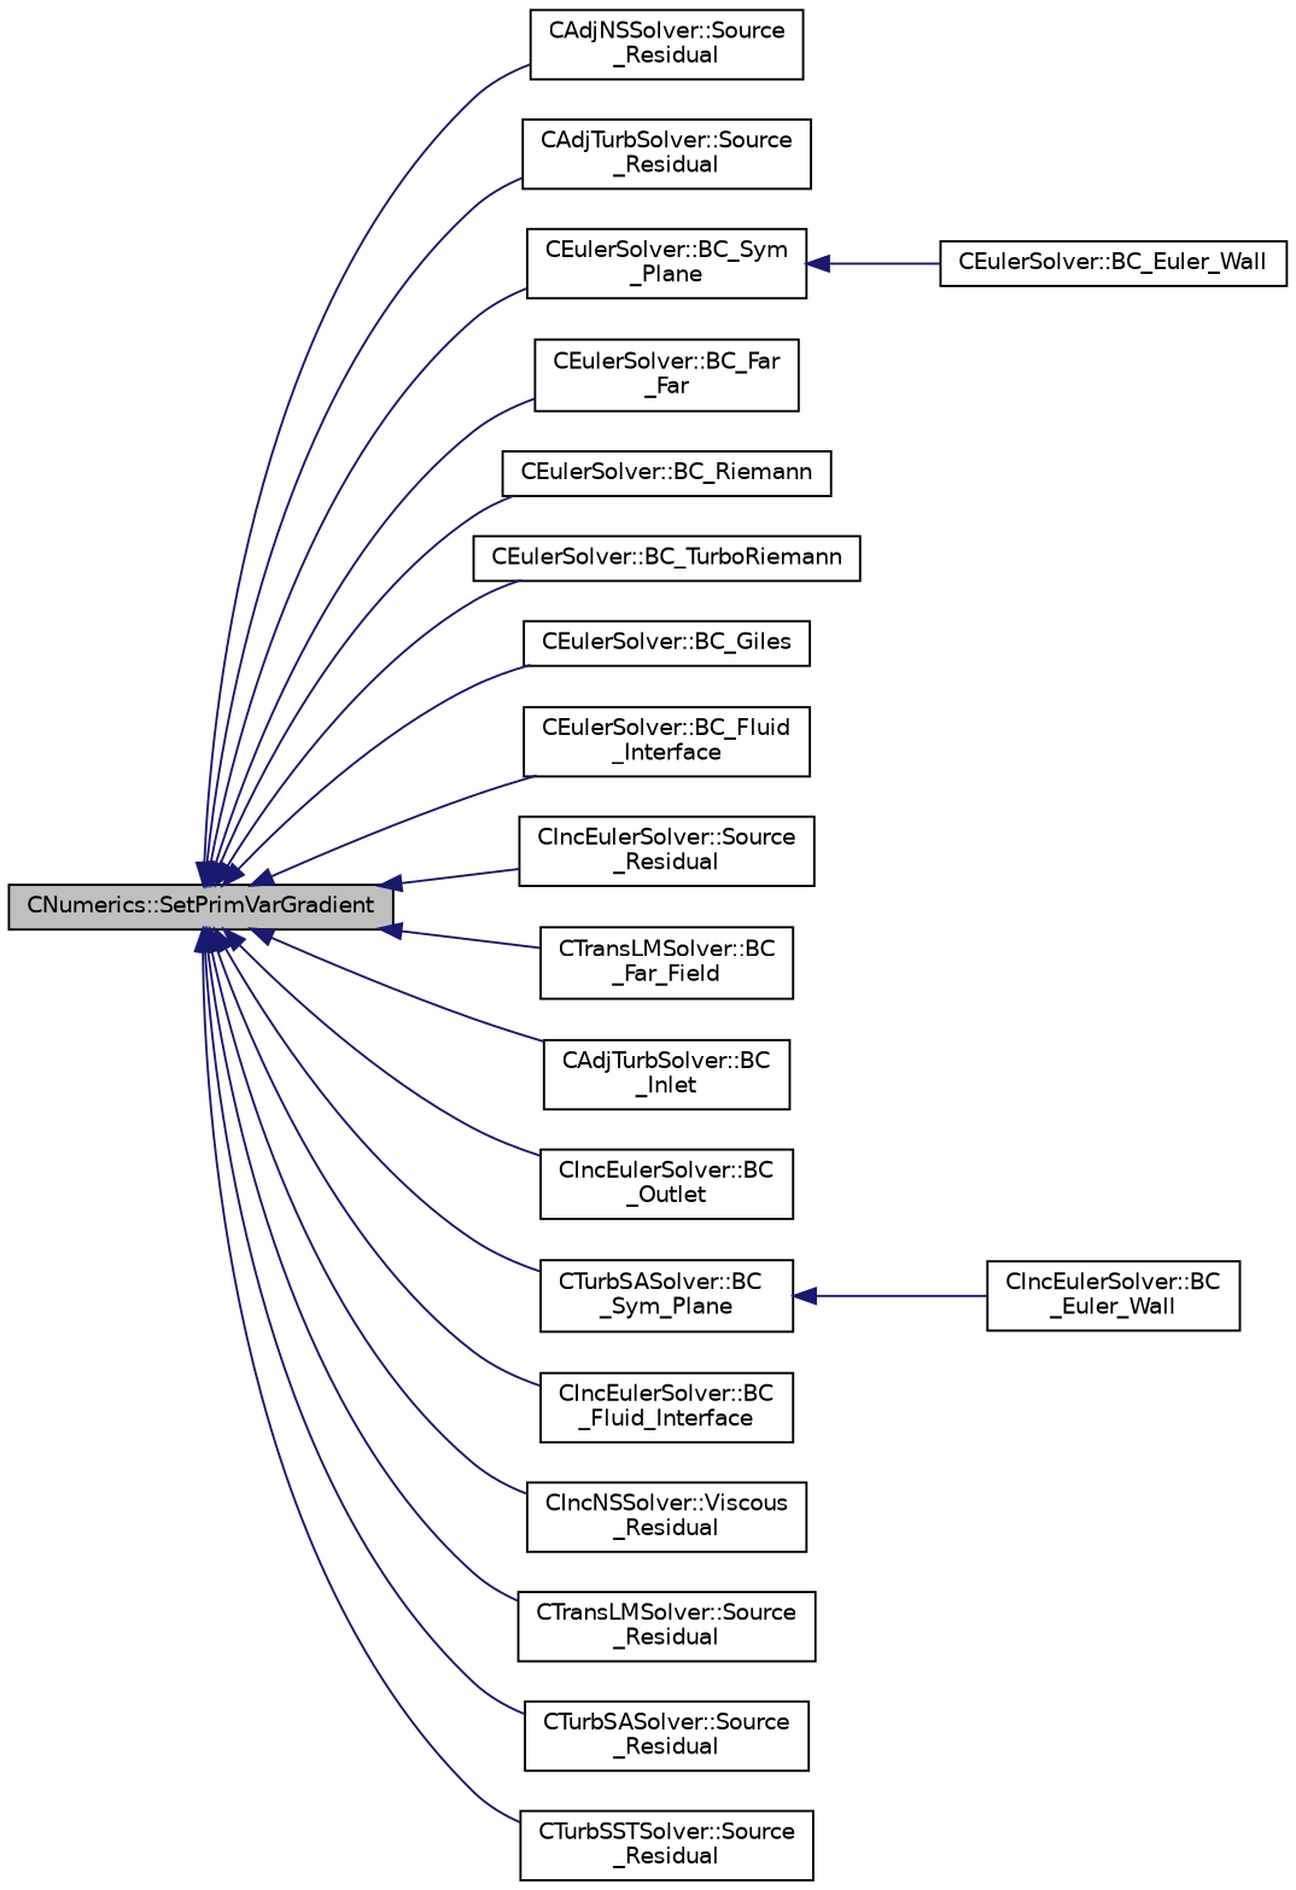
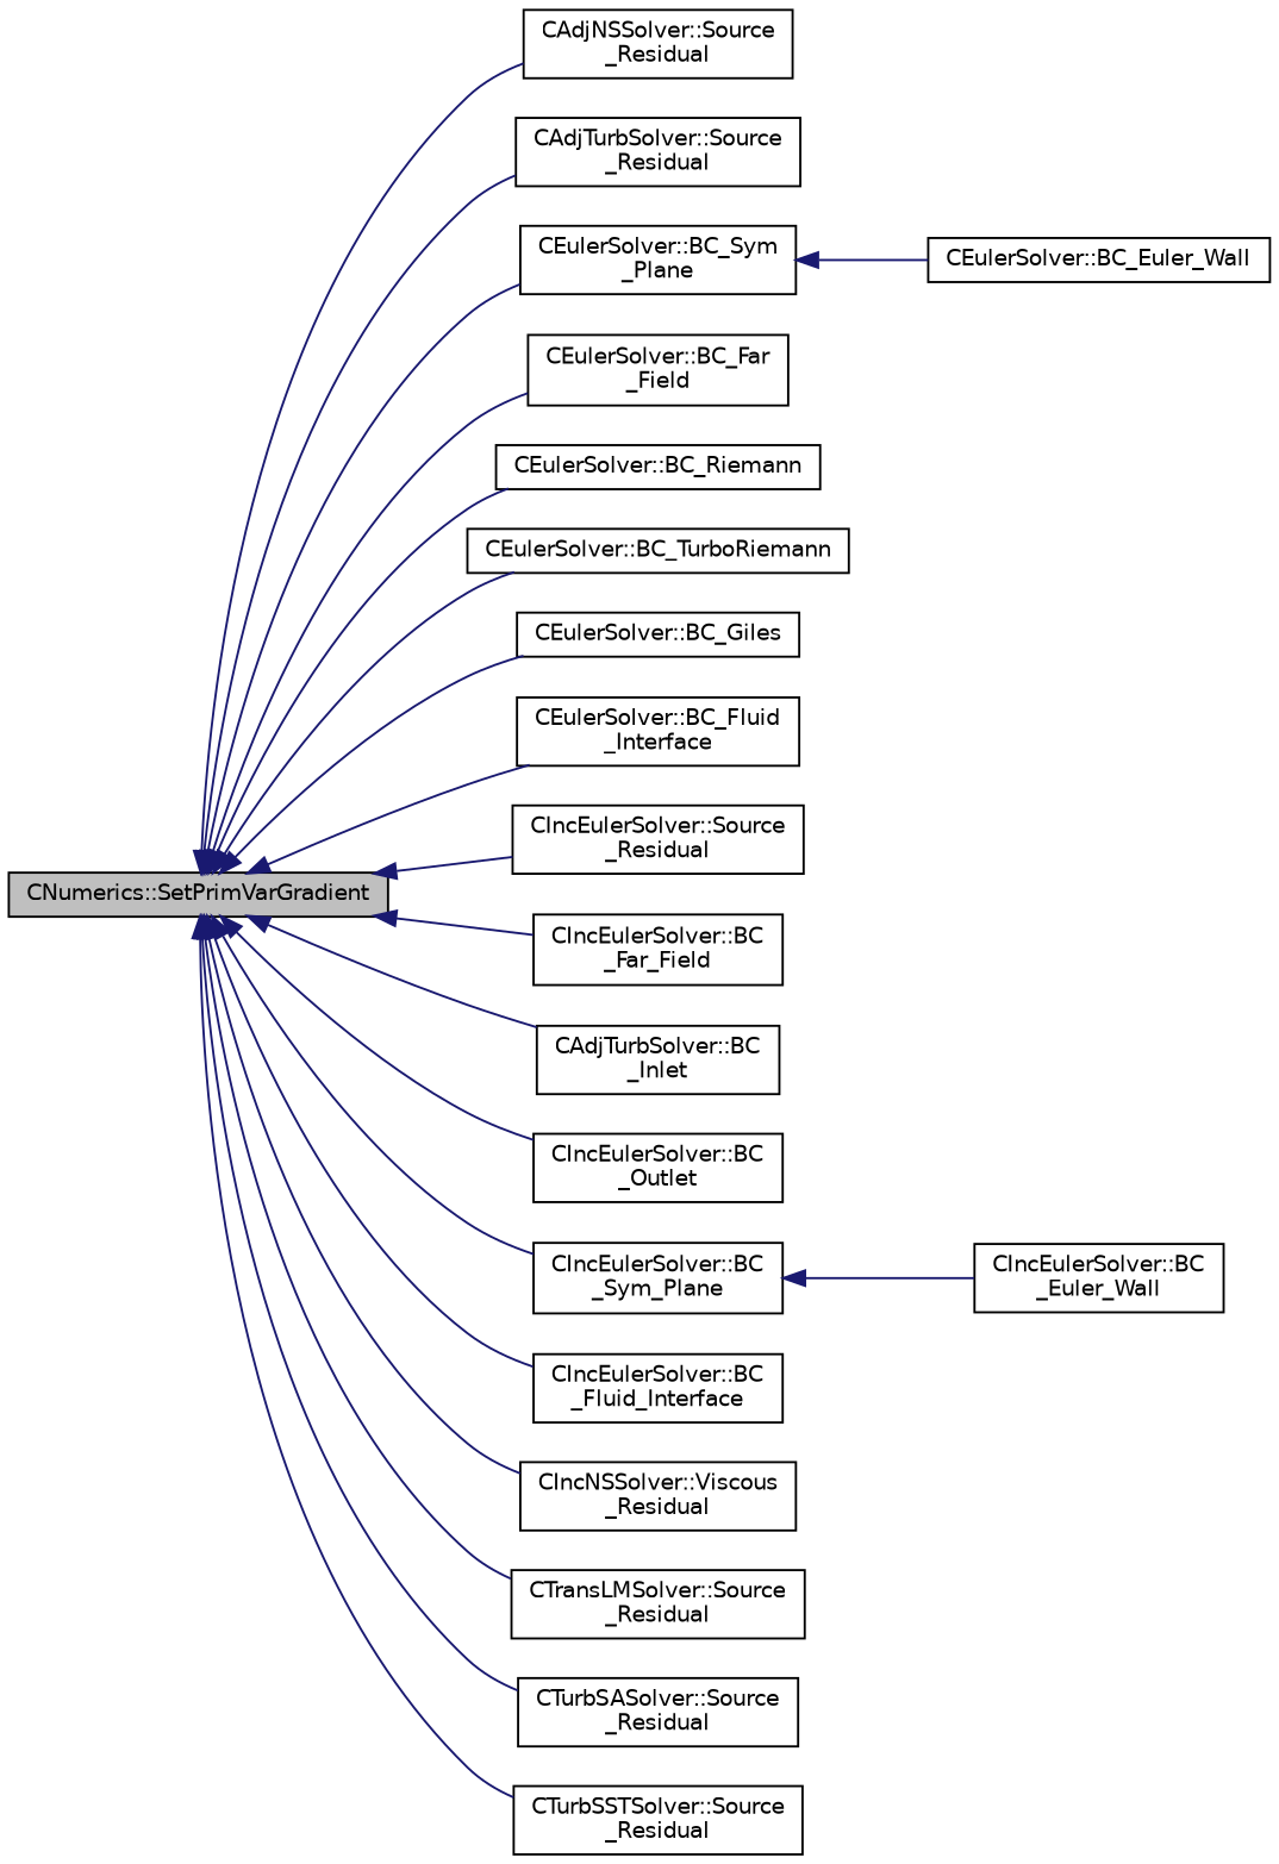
  digraph {
    rankdir=LR
    node [color=black fillcolor=white fontname=Helvetica fontsize=10 shape=record style=filled]
    edge [color=midnightblue dir=back fontname=Helvetica fontsize=10 labelfontname=Helvetica labelfontsize=10 style=solid]
    n1 [fillcolor=grey75 fontcolor=black height=0.2 label="CNumerics::SetPrimVarGradient" width=0.4]
    n2 [height=0.2 label="CAdjNSSolver::Source\l_Residual" width=0.4]
    n3 [height=0.2 label="CAdjTurbSolver::Source\l_Residual" width=0.4]
    n4 [height=0.2 label="CEulerSolver::BC_Sym\l_Plane" width=0.4]
-   n5 [height=0.2 label="CEulerSolver::BC_Far\l_Far" width=0.4]
+   n5 [height=0.2 label="CEulerSolver::BC_Far\l_Field" width=0.4]
    n6 [height=0.2 label="CEulerSolver::BC_Riemann" width=0.4]
    n7 [height=0.2 label="CEulerSolver::BC_TurboRiemann" width=0.4]
    n8 [height=0.2 label="CEulerSolver::BC_Giles" width=0.4]
    n9 [height=0.2 label="CEulerSolver::BC_Fluid\l_Interface" width=0.4]
    n10 [height=0.2 label="CIncEulerSolver::Source\l_Residual" width=0.4]
-   n11 [height=0.2 label="CTransLMSolver::BC\l_Far_Field" width=0.4]
+   n11 [height=0.2 label="CIncEulerSolver::BC\l_Far_Field" width=0.4]
    n12 [height=0.2 label="CAdjTurbSolver::BC\l_Inlet" width=0.4]
    n13 [height=0.2 label="CIncEulerSolver::BC\l_Outlet" width=0.4]
-   n14 [height=0.2 label="CTurbSASolver::BC\l_Sym_Plane" width=0.4]
+   n14 [height=0.2 label="CIncEulerSolver::BC\l_Sym_Plane" width=0.4]
    n15 [height=0.2 label="CIncEulerSolver::BC\l_Fluid_Interface" width=0.4]
    n16 [height=0.2 label="CIncNSSolver::Viscous\l_Residual" width=0.4]
    n17 [height=0.2 label="CTransLMSolver::Source\l_Residual" width=0.4]
    n18 [height=0.2 label="CTurbSASolver::Source\l_Residual" width=0.4]
    n19 [height=0.2 label="CTurbSSTSolver::Source\l_Residual" width=0.4]
    n20 [height=0.2 label="CEulerSolver::BC_Euler_Wall" width=0.4]
    n21 [height=0.2 label="CIncEulerSolver::BC\l_Euler_Wall" width=0.4]
    n1 -> n2
    n1 -> n3
    n1 -> n4
    n1 -> n5
    n1 -> n6
    n1 -> n7
    n1 -> n8
    n1 -> n9
    n1 -> n10
    n1 -> n11
    n1 -> n12
    n1 -> n13
    n1 -> n14
    n1 -> n15
    n1 -> n16
    n1 -> n17
    n1 -> n18
    n1 -> n19
    n4 -> n20
    n14 -> n21
  }
